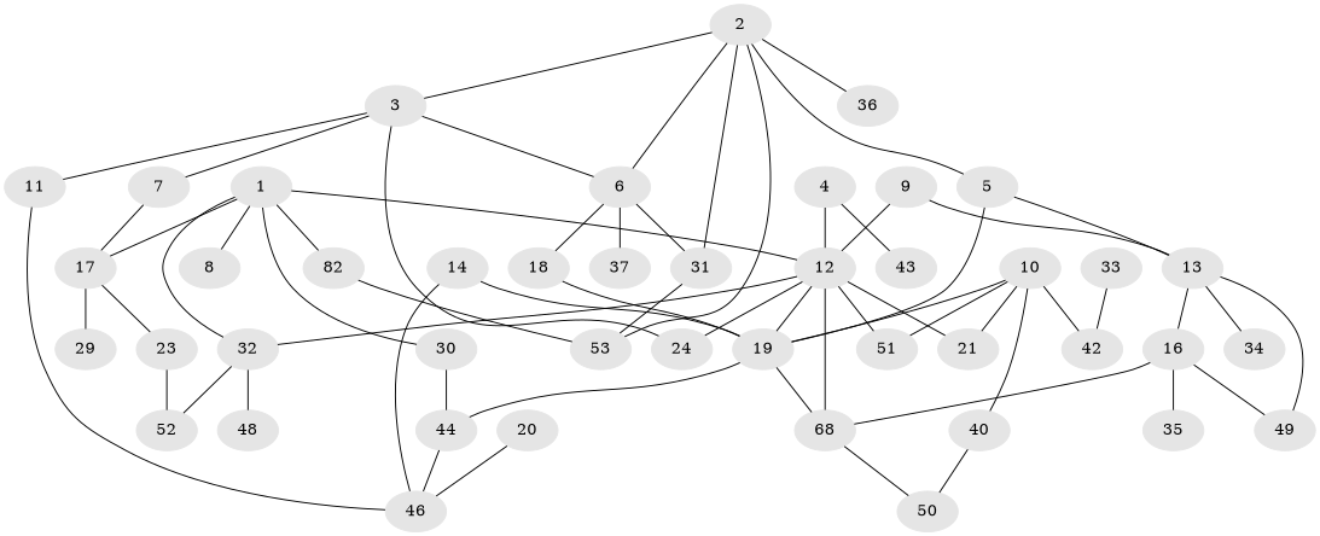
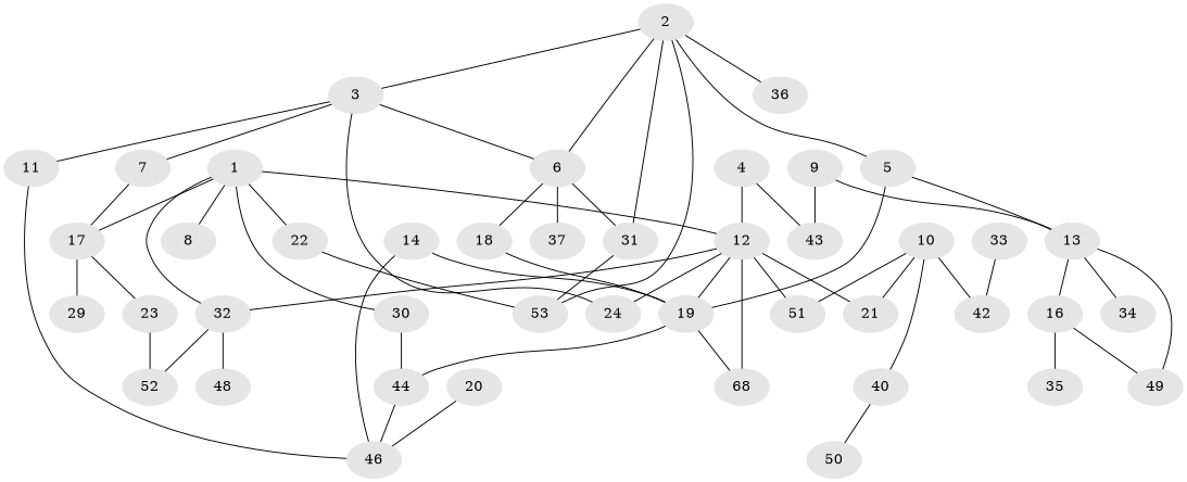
  graph {
    node [color=gray90 style=filled]
    edge [weight=1.0]
    1
    8
    12
    17
-   22 [label=82]
+   22
    30
    32
    24
    19
    21
    51
    n12 [label=68]
    23
    29
    53
    44
    52
    48
    2
    3
    5
    6
    31
    36
    7
    11
    13
    18
    37
    46
    4
    43
    16
    34
    49
    9
    10
    n38 [label=40]
    42
    50
    35
    14
    20
    33
    1 -- 8
    1 -- 12
    1 -- 17
    1 -- 22
    1 -- 30
    1 -- 32
    12 -- 32
    12 -- 24
    12 -- 19
    12 -- 21 [weight=2.0]
    12 -- 51
    12 -- n12
    17 -- 23
    17 -- 29
    22 -- 53
    30 -- 44
    32 -- 52
    32 -- 48
    19 -- n12 [weight=2.0]
    19 -- 44
-   n12 -- 50
    23 -- 52
    44 -- 46
    2 -- 53
    2 -- 3
    2 -- 5
    2 -- 6
    2 -- 31
    2 -- 36
    3 -- 24
    3 -- 6
    3 -- 7
    3 -- 11
    5 -- 19
    5 -- 13
    6 -- 31
    6 -- 18
    6 -- 37
    31 -- 53
    7 -- 17
    11 -- 46
    13 -- 16
    13 -- 34
    13 -- 49
    18 -- 19
    4 -- 12
    4 -- 43
-   16 -- n12
    16 -- 49
    16 -- 35
-   9 -- 12
+   9 -- 43
    9 -- 13
-   10 -- 19
    10 -- 21
    10 -- 51
    10 -- n38
    10 -- 42
    n38 -- 50
    14 -- 19
    14 -- 46
    20 -- 46
    33 -- 42
  }
